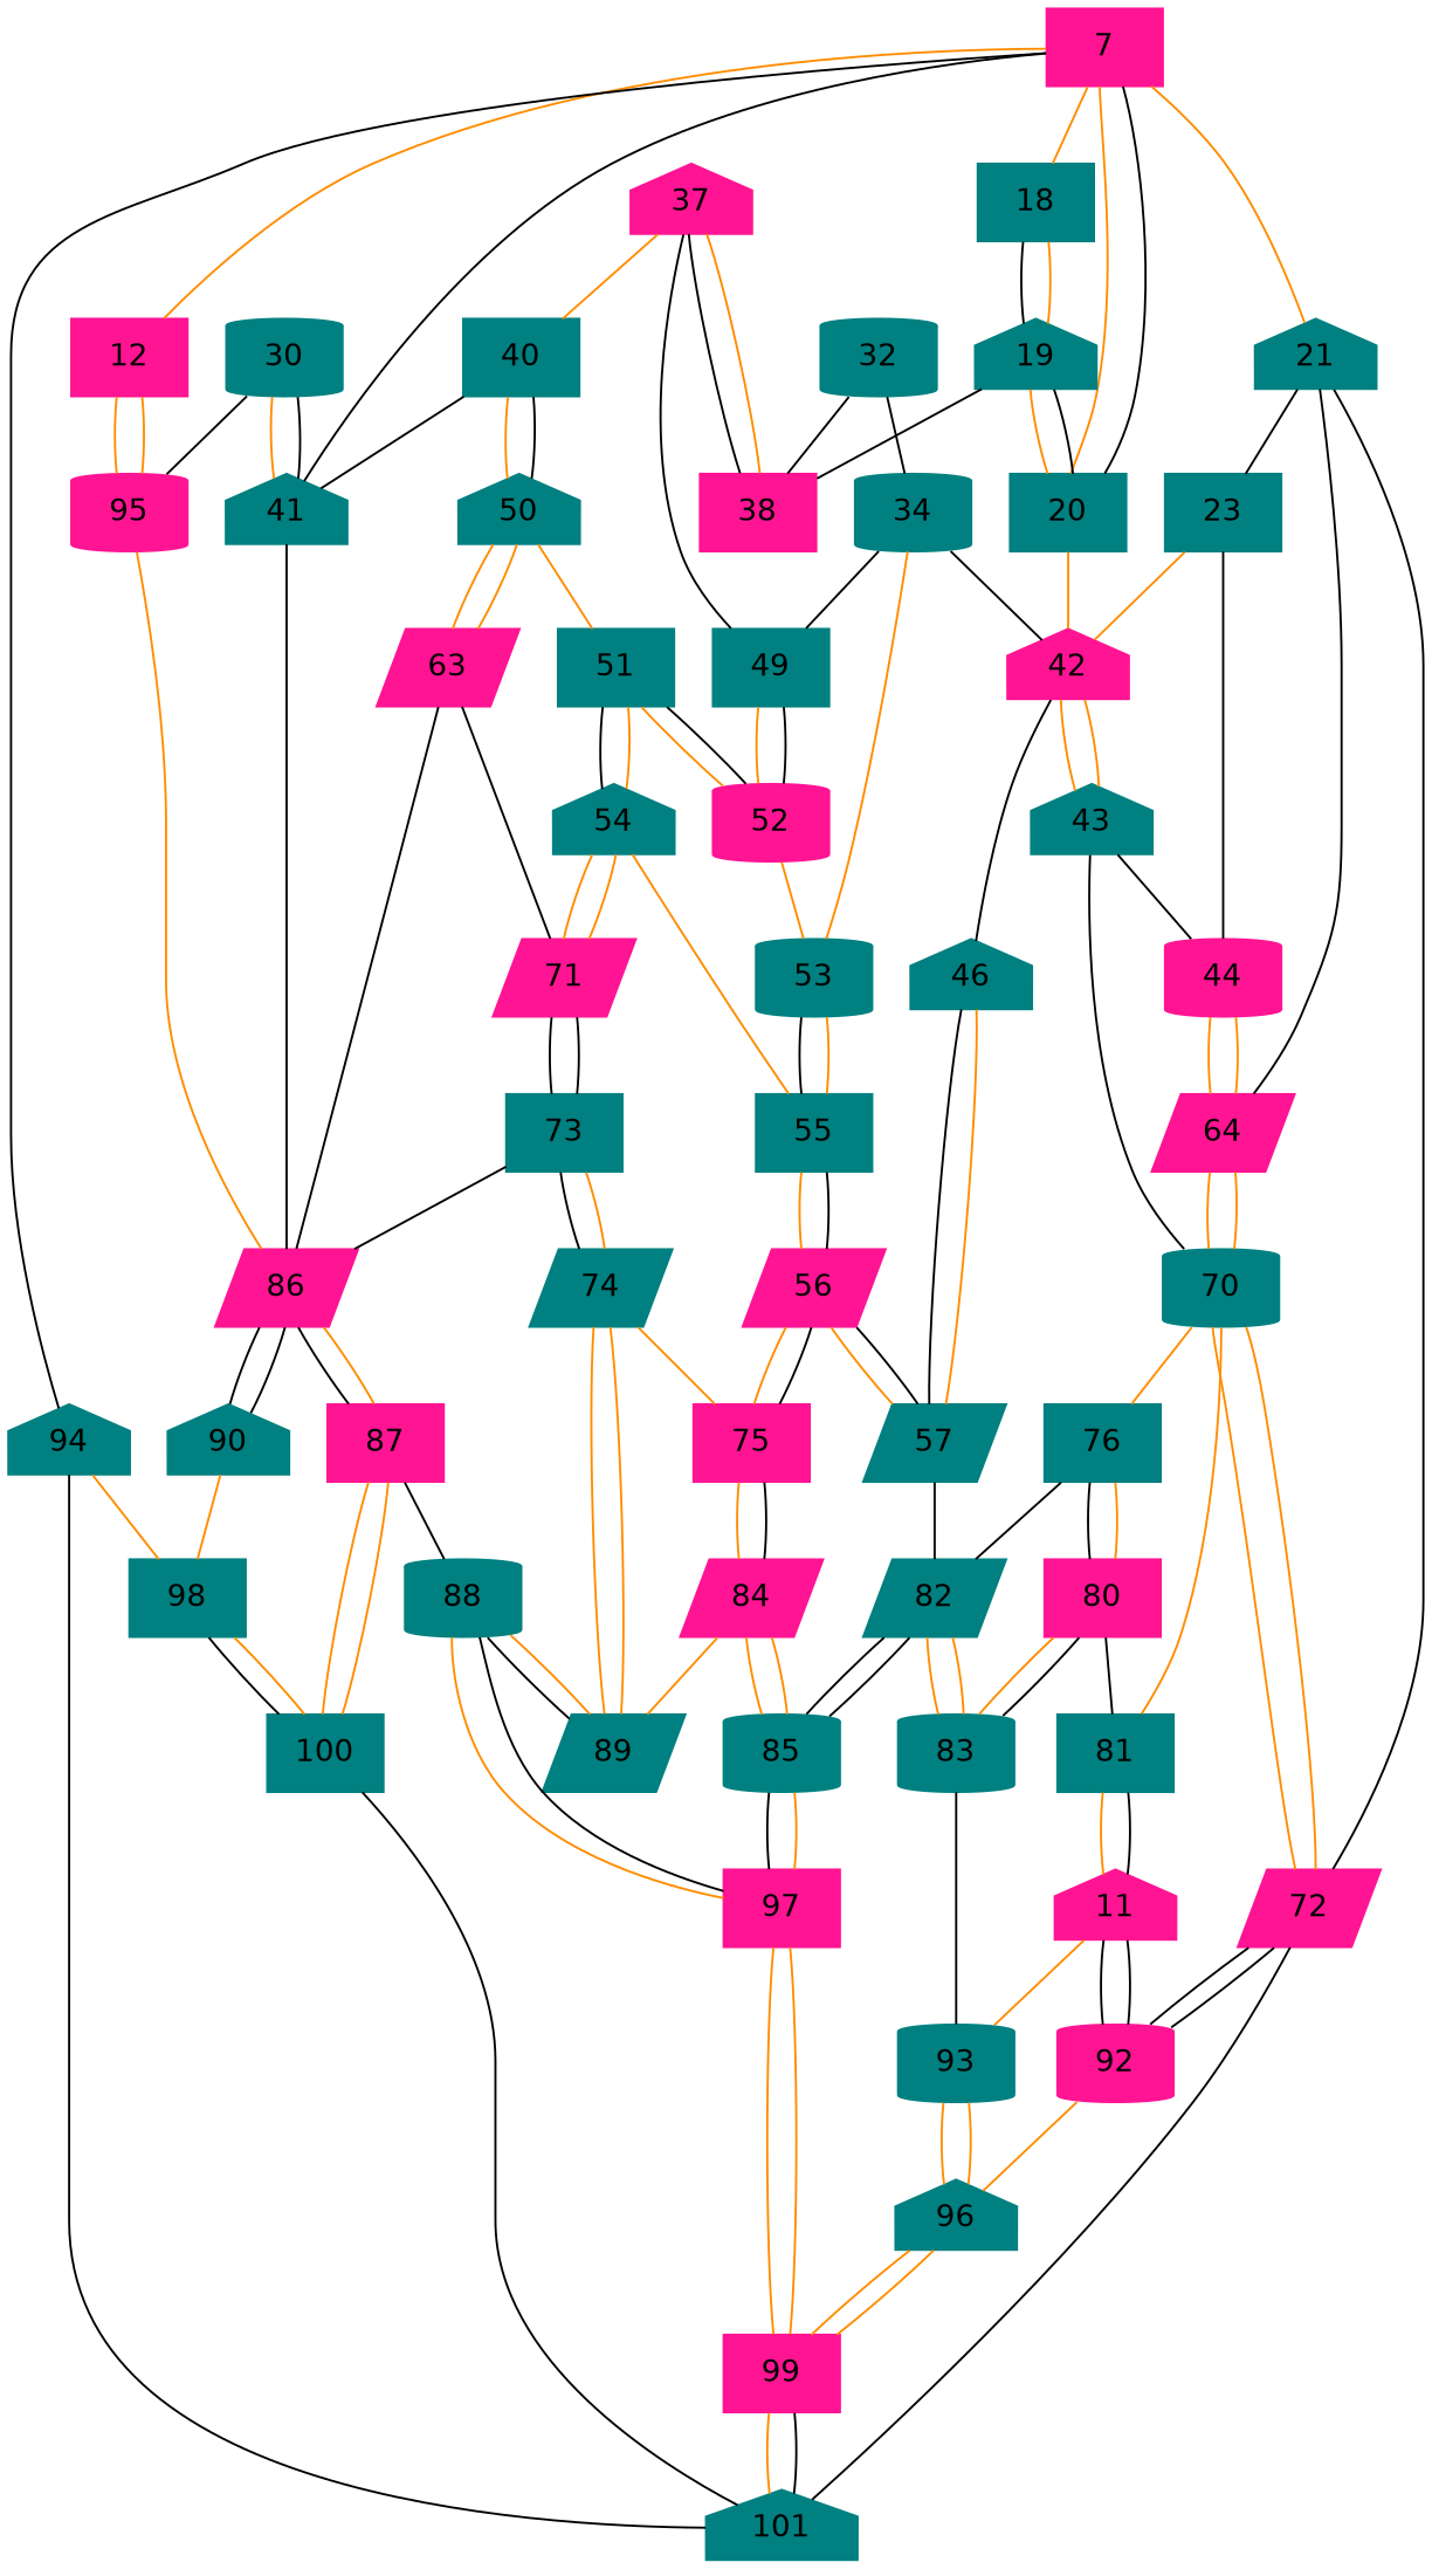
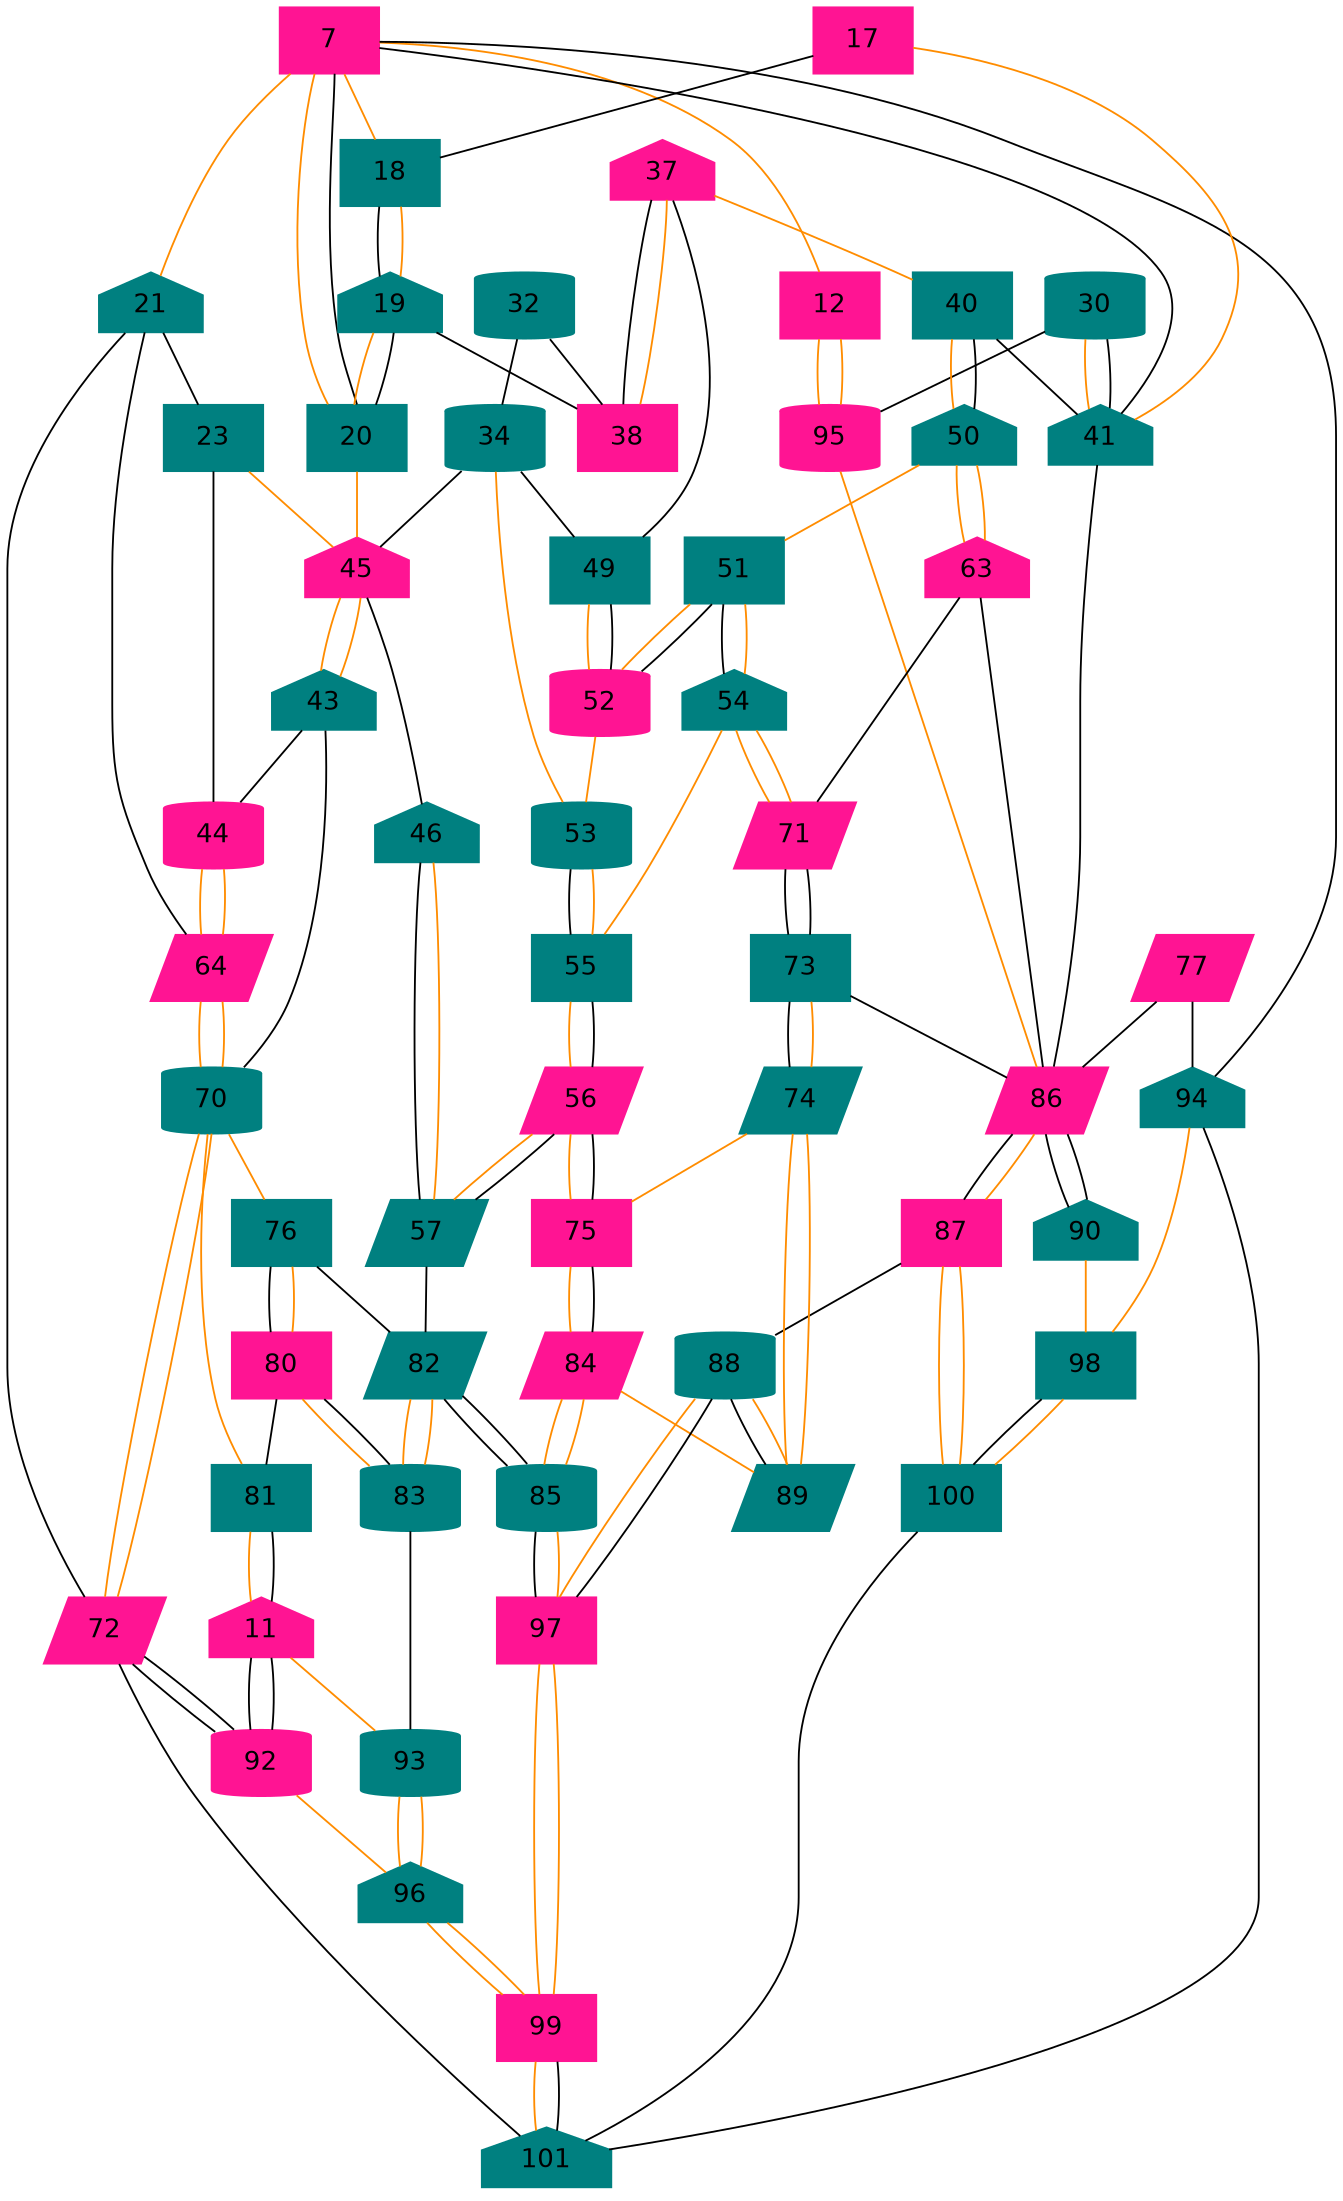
  graph {
    fontname="DejaVu Sans"
    node [color=teal fontname="DejaVu Sans" shape=box style=filled]
    edge [color=darkorange fontname="DejaVu Sans"]
    7 [color=deeppink super="+6"]
    12 [color=deeppink]
    18 [super="+11"]
    20
    21 [shape=house super="+5+8"]
    41 [shape=house super="+39+28"]
    94 [shape=house super="+59"]
    n8 [color=deeppink label=95 shape=cylinder super="+29+13"]
    19 [shape=house]
-   42 [color=deeppink shape=house super="+35"]
+   42 [color=deeppink shape=house super="+35" label=45]
    23 [super="+22"]
    64 [color=deeppink shape=parallelogram]
    72 [color=deeppink shape=parallelogram]
    86 [color=deeppink shape=parallelogram super="+79+78"]
    101 [shape=house]
    98 [super="+95"]
+   17 [color=deeppink super="+10"]
    38 [color=deeppink super="+31"]
    43 [shape=house]
    46 [shape=house]
    44 [color=deeppink shape=cylinder]
    70 [shape=cylinder super="+69+68+67"]
    92 [color=deeppink shape=cylinder]
    30 [shape=cylinder super="+26"]
    32 [shape=cylinder]
    34 [shape=cylinder super="+33"]
    49
    53 [shape=cylinder]
    52 [color=deeppink shape=cylinder]
    55
    37 [color=deeppink shape=house]
    40 [super="+36"]
    50 [shape=house]
    51
-   63 [color=deeppink shape=parallelogram]
+   63 [color=deeppink shape=house]
    87 [color=deeppink]
    90 [shape=house]
    57 [shape=parallelogram]
    76 [super="+66"]
    81
    82 [shape=parallelogram super="+65"]
    54 [shape=house]
    71 [color=deeppink shape=parallelogram]
    56 [color=deeppink shape=parallelogram]
    73
    75 [color=deeppink]
    84 [color=deeppink shape=parallelogram]
    83 [shape=cylinder]
    85 [shape=cylinder]
    80 [color=deeppink]
    n51 [color=deeppink label=11 shape=house]
    74 [shape=parallelogram]
    96 [shape=house]
    89 [shape=parallelogram]
+   77 [color=deeppink shape=parallelogram super="+60"]
    93 [shape=cylinder]
    97 [color=deeppink]
    99 [color=deeppink]
    88 [shape=cylinder]
    100
    7 -- 12
    7 -- 18
    7 -- 20
    7 -- 20 [color=black]
    7 -- 21 [weight=2]
    7 -- 41 [color=black]
    7 -- 94 [color=black]
    12 -- n8 [weight=2]
    12 -- n8
    18 -- 19 [color=black]
    18 -- 19
    20 -- 42
    21 -- 23 [color=black weight=2]
    21 -- 64 [color=black]
    21 -- 72 [color=black]
    41 -- 86 [color=black]
    94 -- 101 [color=black]
    94 -- 98 [weight=2]
    n8 -- 86
    19 -- 20
    19 -- 20 [color=black]
    19 -- 38 [color=black]
    42 -- 43
    42 -- 43
    42 -- 46 [color=black weight=2]
    23 -- 42
    23 -- 44 [color=black]
    64 -- 70
    64 -- 70
    72 -- 101 [color=black]
    72 -- 92 [color=black]
    72 -- 92 [color=black]
    86 -- 87 [color=black]
    86 -- 87
    86 -- 90 [color=black weight=2]
    86 -- 90 [color=black]
    98 -- 100 [color=black]
    98 -- 100
+   17 -- 18 [color=black weight=2]
+   17 -- 41 [weight=2]
    43 -- 44 [color=black]
    43 -- 70 [color=black]
    46 -- 57 [color=black]
    46 -- 57
    44 -- 64
    44 -- 64
    70 -- 72
    70 -- 72
    70 -- 76 [weight=2]
    70 -- 81
    92 -- 96
    30 -- 41 [weight=3]
    30 -- 41 [color=black]
    30 -- n8 [color=black weight=2]
    32 -- 38 [color=black weight=2]
    32 -- 34 [color=black]
    34 -- 42 [color=black]
    34 -- 49 [color=black]
    34 -- 53
    49 -- 52
    49 -- 52 [color=black]
    53 -- 55 [color=black]
    53 -- 55
    52 -- 53
    55 -- 56
    55 -- 56 [color=black]
    37 -- 38 [color=black]
    37 -- 38
    37 -- 49 [color=black]
    37 -- 40
    40 -- 41 [color=black weight=2]
    40 -- 50
    40 -- 50 [color=black]
    50 -- 51
    50 -- 63
    50 -- 63
    51 -- 52
    51 -- 52 [color=black]
    51 -- 54 [color=black]
    51 -- 54
    63 -- 86 [color=black]
    63 -- 71 [color=black]
    87 -- 88 [color=black]
    87 -- 100
    87 -- 100
    90 -- 98
    57 -- 82 [color=black]
    76 -- 82 [color=black]
    76 -- 80 [color=black]
    76 -- 80
    81 -- n51
    81 -- n51 [color=black]
    82 -- 83
    82 -- 83
    82 -- 85 [color=black]
    82 -- 85 [color=black]
    54 -- 55
    54 -- 71
    54 -- 71
    71 -- 73 [color=black]
    71 -- 73 [color=black]
    56 -- 57
    56 -- 57 [color=black]
    56 -- 75
    56 -- 75 [color=black]
    73 -- 86 [color=black]
    73 -- 74 [color=black]
    73 -- 74
    75 -- 84
    75 -- 84 [color=black]
    84 -- 85
    84 -- 85
    84 -- 89
    83 -- 93 [color=black]
    85 -- 97 [color=black]
    85 -- 97
    80 -- 81 [color=black]
    80 -- 83
    80 -- 83 [color=black]
    n51 -- 92 [color=black]
    n51 -- 92 [color=black]
    n51 -- 93
    74 -- 75
    74 -- 89
    74 -- 89
    96 -- 99
    96 -- 99
+   77 -- 94 [color=black weight=2]
+   77 -- 86 [color=black weight=2]
    93 -- 96
    93 -- 96
    97 -- 99
    97 -- 99
    99 -- 101
    99 -- 101 [color=black]
    88 -- 89 [color=black]
    88 -- 89
    88 -- 97
    88 -- 97 [color=black]
    100 -- 101 [color=black]
  }
